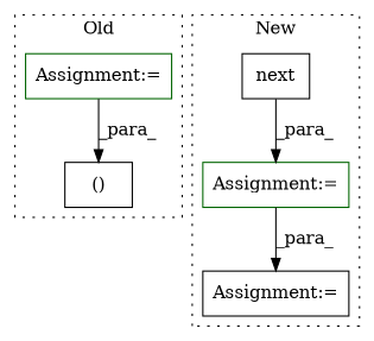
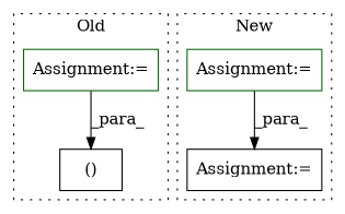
  digraph {
    node [a=7 l=1 shape=box color=black]
    n1 [a=106 l=61 label="()" s=25815]
    n2 [l=21 label="Assignment:=" s=25072 color=darkgreen]
-   n3 [a=32 l="5,1" label=next s="25758,25772"]
    n4 [label="Assignment:=" s=25912]
    n5 [label="Assignment:=" s=25757 color=darkgreen]
    subgraph cluster_1 {
      label=Old
      style=dotted
      n1
      n2
    }
    subgraph cluster_2 {
      label=New
      style=dotted
-     n3
      n4
      n5
    }
    n2 -> n1 [label=_para_]
-   n3 -> n5 [label=_para_]
    n5 -> n4 [label=_para_]
  }
